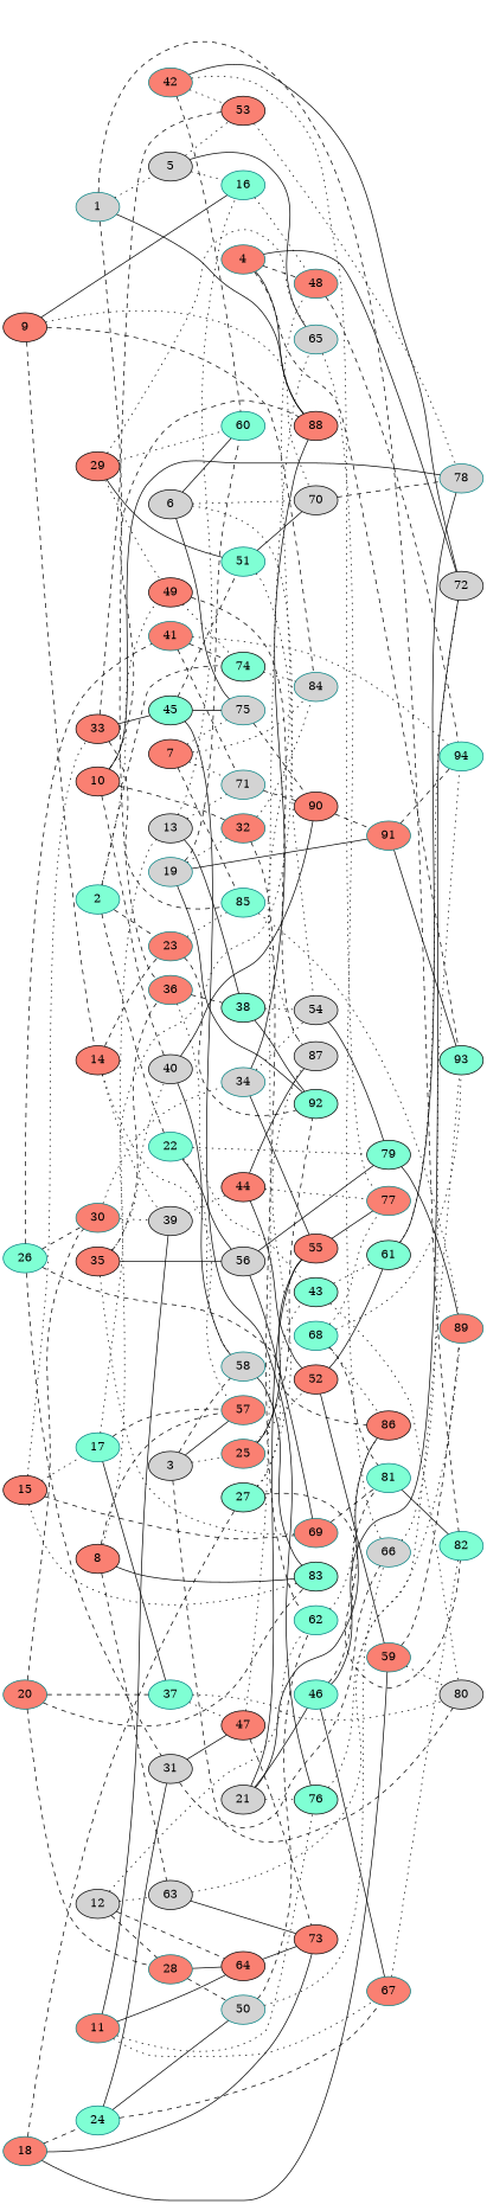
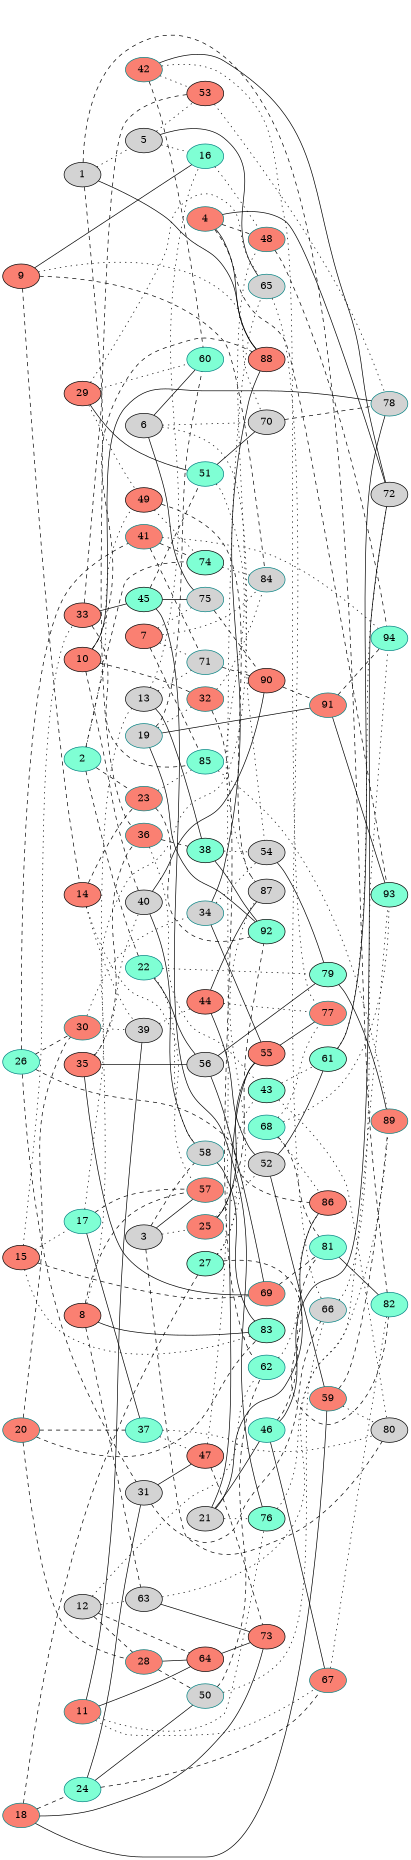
  graph {
    rankdir=LR
    node [color=teal fillcolor=salmon style=filled]
    edge [style=dotted]
-   1 [fillcolor=lightgrey]
+   1 [color=black fillcolor=lightgrey]
    5 [color=black fillcolor=lightgrey]
    36
    82 [fillcolor=aquamarine]
    88 [color=black]
    16 [fillcolor=aquamarine]
    53 [color=black]
    65 [fillcolor=lightgrey]
    38 [color=black fillcolor=aquamarine]
    43 [color=black fillcolor=aquamarine]
    2 [fillcolor=aquamarine]
    22 [fillcolor=aquamarine]
    23
    49 [color=black]
    74 [color=black fillcolor=aquamarine]
    58 [fillcolor=lightgrey]
    56 [color=black fillcolor=lightgrey]
    79 [color=black fillcolor=aquamarine]
    85 [fillcolor=aquamarine]
    92 [color=black fillcolor=aquamarine]
    87 [color=black fillcolor=lightgrey]
    84 [fillcolor=lightgrey]
    3 [color=black fillcolor=lightgrey]
    25
    57
    80 [color=black fillcolor=lightgrey]
    55 [color=black]
-   52 [color=black]
+   52 [color=black fillcolor=lightgrey]
    83 [color=black fillcolor=aquamarine]
    4
    48
    72 [color=black fillcolor=lightgrey]
    93 [color=black fillcolor=aquamarine]
    94 [fillcolor=aquamarine]
    78 [fillcolor=lightgrey]
    66 [fillcolor=lightgrey]
    6 [color=black fillcolor=lightgrey]
    54 [color=black fillcolor=lightgrey]
    60 [fillcolor=aquamarine]
    70 [color=black fillcolor=lightgrey]
    75 [fillcolor=lightgrey]
    90 [color=black]
    7 [color=black]
    71 [fillcolor=lightgrey]
    89
    8 [color=black]
    13 [color=black fillcolor=lightgrey]
    63 [color=black fillcolor=lightgrey]
    73 [color=black]
    9 [color=black]
    14 [color=black]
    39 [color=black fillcolor=lightgrey]
    10 [color=black]
    32
    40 [color=black fillcolor=lightgrey]
    62 [fillcolor=aquamarine]
    11
    64 [color=black]
    67
    76 [color=black fillcolor=aquamarine]
    44 [color=black]
    12 [color=black fillcolor=lightgrey]
    28
    50 [fillcolor=lightgrey]
    86 [color=black]
    15 [color=black]
    17 [fillcolor=aquamarine]
    33 [color=black]
    69
    37 [fillcolor=aquamarine]
    45 [color=black fillcolor=aquamarine]
    81 [fillcolor=aquamarine]
    47 [color=black]
    24 [fillcolor=aquamarine]
    18
    27 [color=black fillcolor=aquamarine]
    59
    31 [color=black fillcolor=lightgrey]
    19 [fillcolor=lightgrey]
    91
    20
    30
    34 [fillcolor=lightgrey]
    21 [color=black fillcolor=lightgrey]
    46 [fillcolor=aquamarine]
    77
    61 [color=black fillcolor=aquamarine]
    26 [fillcolor=aquamarine]
    41
    29 [color=black]
    51 [fillcolor=aquamarine]
    35 [color=black]
    42
    68 [fillcolor=aquamarine]
    1 -- 5
    1 -- 36 [style=dashed]
    1 -- 82 [style=dashed]
    1 -- 88 [style=solid]
    5 -- 16
    5 -- 53
    5 -- 65 [style=solid]
    36 -- 38 [style=dashed]
    36 -- 43
    16 -- 48
    53 -- 78
    65 -- 66
    38 -- 92 [style=solid]
    38 -- 54
    43 -- 80
    43 -- 61
    2 -- 22 [style=dashed]
    2 -- 23 [style=dashed]
    2 -- 49
    2 -- 74 [style=dashed]
    22 -- 58
    22 -- 56 [style=solid]
    22 -- 79
    23 -- 85
    23 -- 92 [style=dashed]
    49 -- 74
    49 -- 87 [style=dashed]
    74 -- 84
    58 -- 83 [style=solid]
    56 -- 79 [style=solid]
    56 -- 69 [style=solid]
    79 -- 89 [style=solid]
    85 -- 89
    3 -- 58 [style=dashed]
    3 -- 25
    3 -- 57 [style=solid]
    3 -- 80 [style=dashed]
    25 -- 92 [style=dashed]
    25 -- 55 [style=solid]
    25 -- 52
    55 -- 77 [style=solid]
    52 -- 59 [style=solid]
    52 -- 61 [style=solid]
    4 -- 88 [style=solid]
    4 -- 48 [style=dashed]
    4 -- 72 [style=solid]
    4 -- 93 [style=dashed]
    48 -- 94 [style=dashed]
    66 -- 94
    6 -- 54
    6 -- 60 [style=solid]
    6 -- 70
    6 -- 75 [style=solid]
    54 -- 79 [style=solid]
    70 -- 78 [style=dashed]
    75 -- 90 [style=dashed]
    90 -- 91 [style=dashed]
    7 -- 85 [style=dashed]
    7 -- 84
    7 -- 75
    7 -- 71
    71 -- 90 [style=dashed]
    8 -- 57 [style=dashed]
    8 -- 83 [style=solid]
    8 -- 13
    8 -- 63 [style=dashed]
    13 -- 16
    13 -- 38 [style=solid]
    13 -- 71
    63 -- 93
    63 -- 73 [style=solid]
    9 -- 16 [style=solid]
    9 -- 84 [style=dashed]
    9 -- 70
    9 -- 14 [style=dashed]
    14 -- 23 [style=dashed]
    14 -- 57
    14 -- 39
    39 -- 44
    10 -- 88 [style=dashed]
    10 -- 78 [style=solid]
    10 -- 32 [style=dashed]
    10 -- 40 [style=dashed]
    32 -- 84
    32 -- 62 [style=dashed]
    40 -- 58 [style=solid]
    40 -- 90 [style=solid]
    62 -- 86
    11 -- 39 [style=solid]
    11 -- 64 [style=solid]
    11 -- 67
    11 -- 76
    64 -- 73 [style=solid]
    67 -- 82
    76 -- 89
    44 -- 87 [style=solid]
    44 -- 52 [style=solid]
    44 -- 77
    12 -- 63
    12 -- 62
    12 -- 64 [style=dashed]
    12 -- 28 [style=dashed]
    28 -- 64 [style=solid]
    28 -- 50 [style=dashed]
    50 -- 66
    50 -- 62 [style=dashed]
    15 -- 83
    15 -- 17
    15 -- 33
    15 -- 69 [style=dashed]
    17 -- 57 [style=dashed]
    17 -- 48
    17 -- 37 [style=solid]
    33 -- 53 [style=dashed]
    33 -- 85 [style=dashed]
    33 -- 45 [style=solid]
    69 -- 81 [style=dashed]
    37 -- 80
    37 -- 47
    45 -- 75 [style=solid]
    45 -- 76 [style=solid]
    45 -- 51 [style=dashed]
    81 -- 82 [style=solid]
    47 -- 65
    47 -- 73 [style=dashed]
    24 -- 67 [style=dashed]
    24 -- 50 [style=solid]
    24 -- 31 [style=solid]
    18 -- 73 [style=solid]
    18 -- 24 [style=dashed]
    18 -- 27 [style=dashed]
    18 -- 59 [style=solid]
    27 -- 82 [style=dashed]
    27 -- 43
    27 -- 87
    59 -- 80
    59 -- 89 [style=dashed]
    31 -- 66 [style=dashed]
    31 -- 47 [style=solid]
    19 -- 92 [style=solid]
    19 -- 60 [style=dashed]
    19 -- 32
    19 -- 91 [style=solid]
    91 -- 93 [style=solid]
    91 -- 94 [style=dashed]
    20 -- 83 [style=dashed]
    20 -- 28 [style=dashed]
    20 -- 37 [style=dashed]
    20 -- 30 [style=dashed]
    30 -- 39
    30 -- 34
    34 -- 88 [style=solid]
    34 -- 55 [style=solid]
    34 -- 54
    21 -- 55 [style=solid]
    21 -- 76
    21 -- 86 [style=solid]
    21 -- 46 [style=solid]
    46 -- 72 [style=solid]
    46 -- 67 [style=solid]
    46 -- 81 [style=dashed]
    61 -- 72
    61 -- 78 [style=solid]
    26 -- 86 [style=dashed]
    26 -- 31 [style=dashed]
    26 -- 30 [style=dashed]
    26 -- 41 [style=dashed]
    41 -- 74 [style=dashed]
    41 -- 94
    41 -- 71 [style=dashed]
    29 -- 65
    29 -- 49
    29 -- 60
    29 -- 51 [style=solid]
    51 -- 87
    51 -- 70 [style=solid]
    35 -- 36 [style=dashed]
    35 -- 56 [style=solid]
    35 -- 40
-   35 -- 69
+   35 -- 69 [style=solid]
    42 -- 53
    42 -- 72 [style=solid]
    42 -- 60 [style=dashed]
    42 -- 77
    68 -- 93
    68 -- 86
    68 -- 81 [style=dashed]
    68 -- 77
  }
